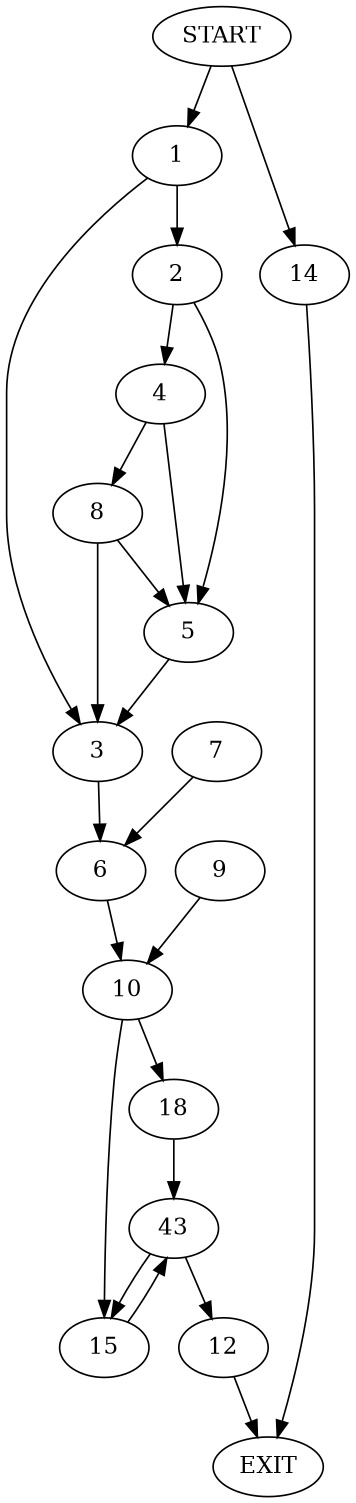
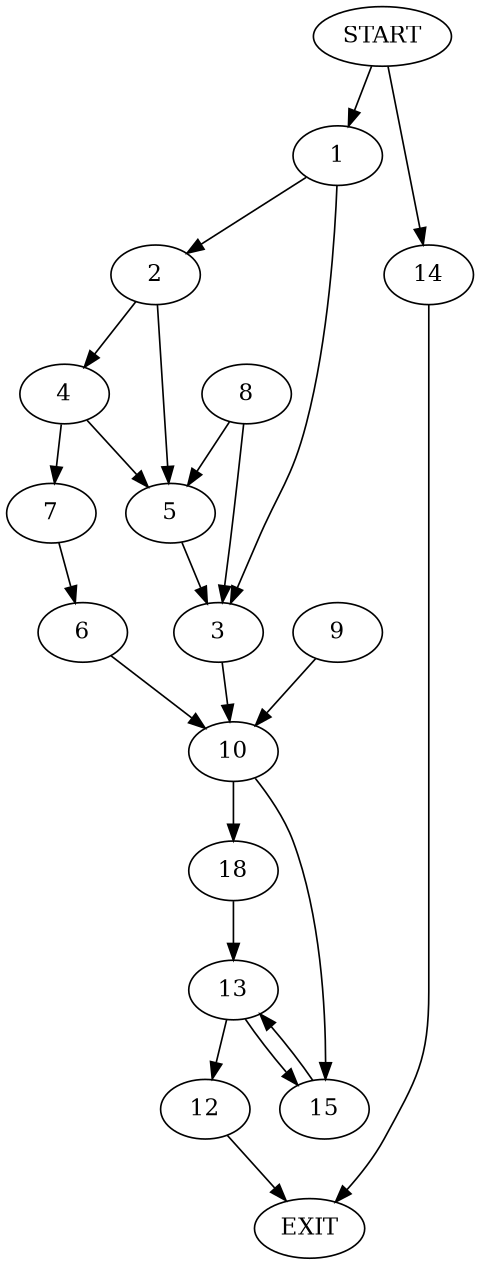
  digraph {
    n1 [label=START]
    1
    14
    2
    3
    n6 [label=EXIT]
    4
    5
    6
    8
    10
    7
    9
    n14 [label=18]
    15
-   13 [label=43]
+   13
    12
    n1 -> 1
    n1 -> 14
    1 -> 2
    1 -> 3
    14 -> n6
    2 -> 4
    2 -> 5
-   3 -> 6
+   3 -> 10
    4 -> 5
-   4 -> 8
+   4 -> 7
    5 -> 3
    6 -> 10
    8 -> 3
    8 -> 5
    10 -> n14
    10 -> 15
    7 -> 6
    9 -> 10
    n14 -> 13
    15 -> 13
    13 -> 15
    13 -> 12
    12 -> n6
  }
